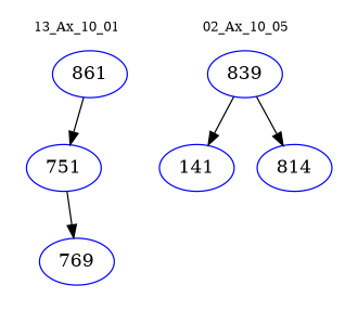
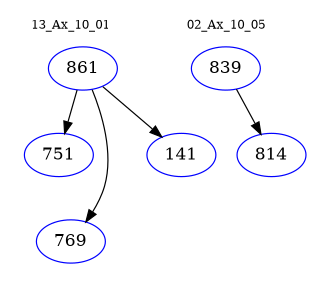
  digraph {
    node [color=blue]
    edge [color=black]
    n1 [label=861]
    n2 [label=751]
    n3 [label=769]
    n4 [label=839]
    n5 [label=814]
    n6 [label=141]
    subgraph cluster_1 {
      color=white
      fontsize=10
      label="13_Ax_10_01"
      n1
      n2
      n3
    }
    subgraph cluster_2 {
      color=white
      fontsize=10
      label="02_Ax_10_05"
      n4
      n5
      n6
    }
    n1 -> n2
-   n2 -> n3
+   n1 -> n3
    n4 -> n5
-   n4 -> n6
+   n1 -> n6
  }
